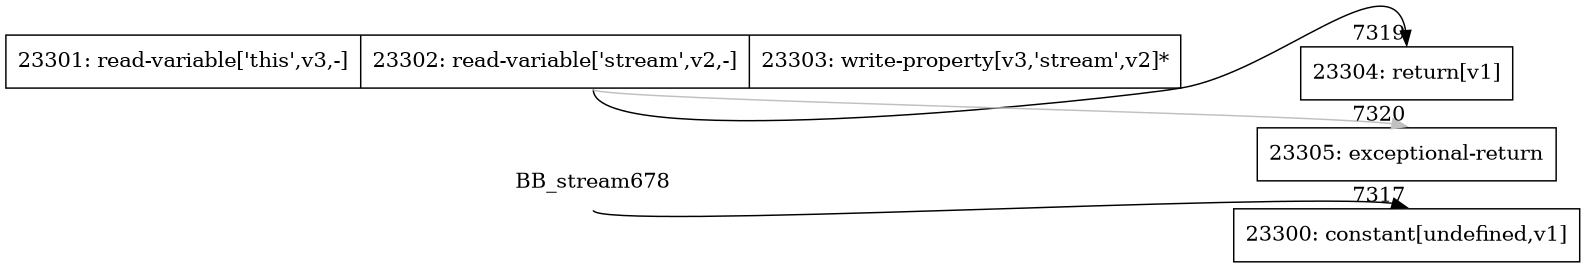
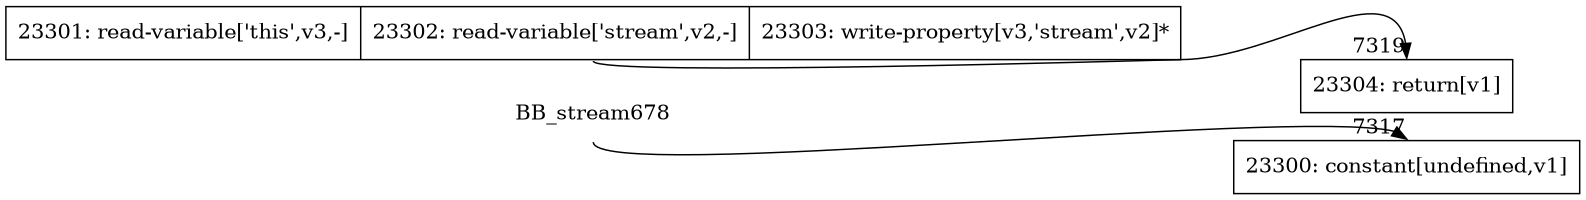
  digraph {
    rankdir=LR
    node [shape=record]
    edge [headport=n tailport=s]
    n1 [label=BB_stream678 shape=none]
    n2 [label="{23300: constant[undefined,v1]}"]
    n3 [label="{23301: read-variable['this',v3,-]|23302: read-variable['stream',v2,-]|23303: write-property[v3,'stream',v2]*}"]
    n4 [label="{23304: return[v1]}"]
-   n5 [label="{23305: exceptional-return}"]
    n1 -> n2 [headlabel="    7317"]
    n3 -> n4 [headlabel="      7319"]
-   n3 -> n5 [color=gray headlabel="      7320"]
  }
